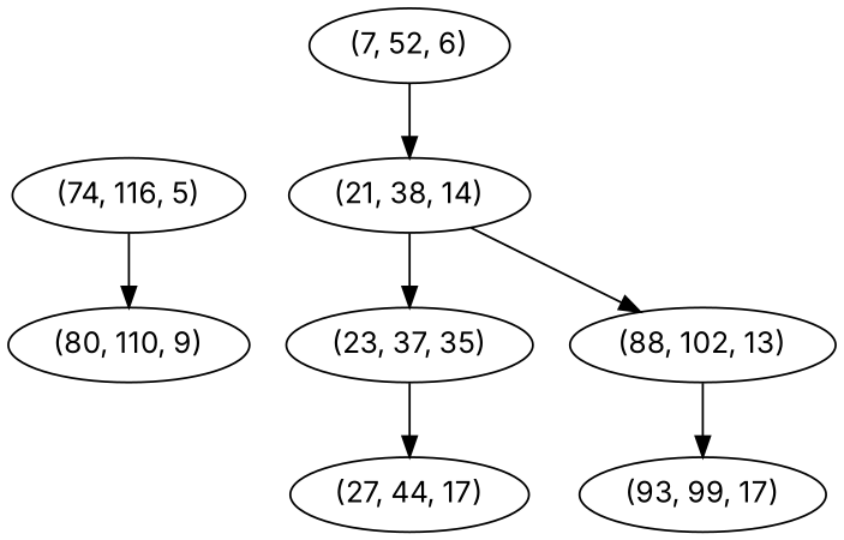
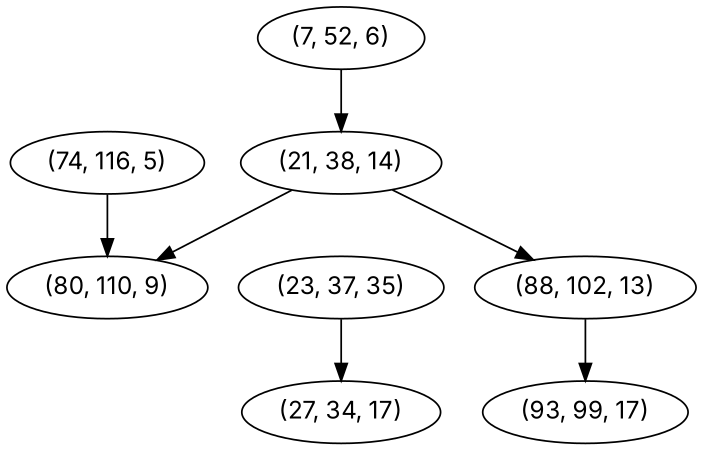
  digraph {
    fontname=Inter
    node [fontname=Inter]
    edge [fontname=Inter]
    "(7, 52, 6)"
    "(21, 38, 14)"
    "(74, 116, 5)"
    "(80, 110, 9)"
    n5 [label="(23, 37, 35)"]
    "(88, 102, 13)"
-   "(27, 34, 17)" [label="(27, 44, 17)"]
+   "(27, 34, 17)"
    n8 [label="(93, 99, 17)"]
    "(7, 52, 6)" -> "(21, 38, 14)"
-   "(21, 38, 14)" -> n5
+   "(21, 38, 14)" -> "(80, 110, 9)"
    "(21, 38, 14)" -> "(88, 102, 13)"
    "(74, 116, 5)" -> "(80, 110, 9)"
    n5 -> "(27, 34, 17)"
    "(88, 102, 13)" -> n8
  }
